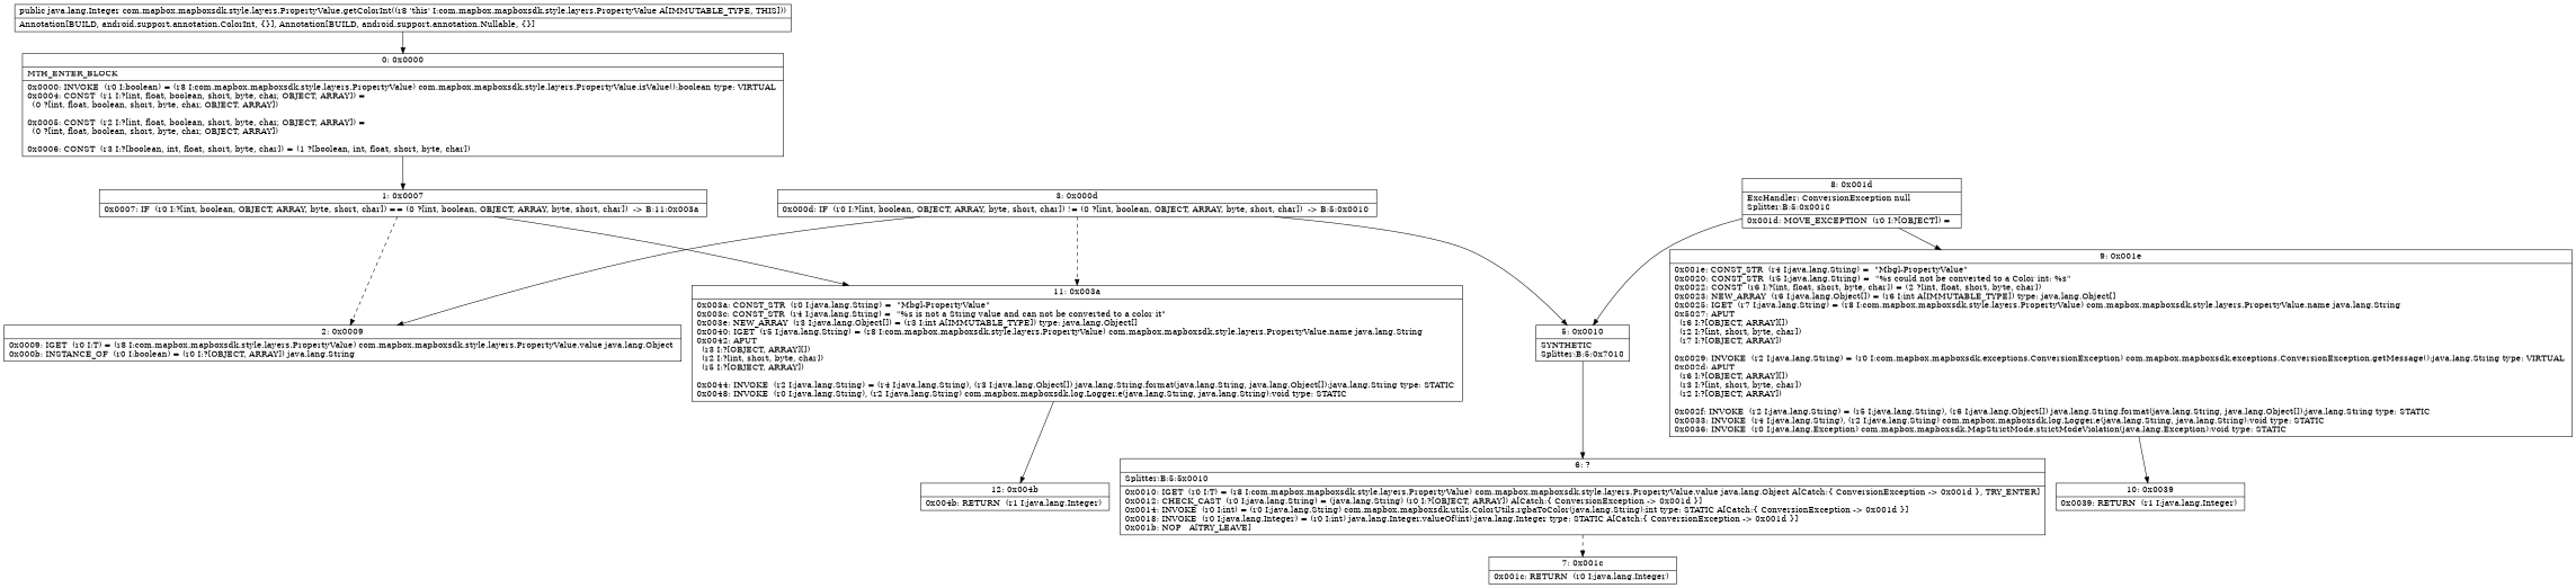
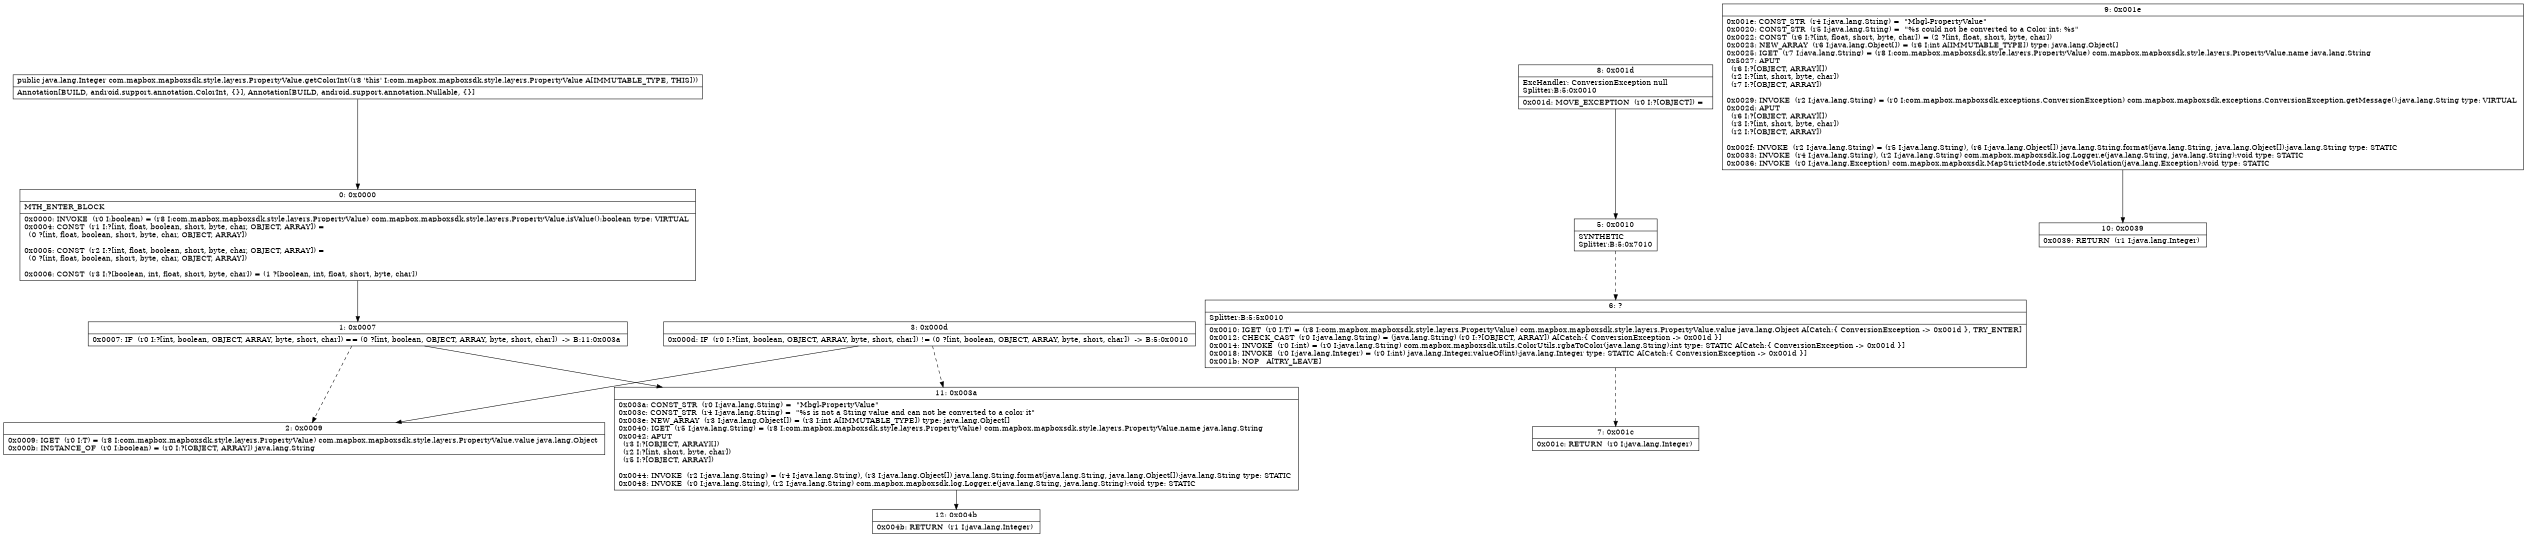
  digraph {
    node [shape=record]
    n1 [label="{0\:\ 0x0000|MTH_ENTER_BLOCK\l|0x0000: INVOKE  (r0 I:boolean) = (r8 I:com.mapbox.mapboxsdk.style.layers.PropertyValue) com.mapbox.mapboxsdk.style.layers.PropertyValue.isValue():boolean type: VIRTUAL \l0x0004: CONST  (r1 I:?[int, float, boolean, short, byte, char, OBJECT, ARRAY]) = \l  (0 ?[int, float, boolean, short, byte, char, OBJECT, ARRAY])\l \l0x0005: CONST  (r2 I:?[int, float, boolean, short, byte, char, OBJECT, ARRAY]) = \l  (0 ?[int, float, boolean, short, byte, char, OBJECT, ARRAY])\l \l0x0006: CONST  (r3 I:?[boolean, int, float, short, byte, char]) = (1 ?[boolean, int, float, short, byte, char]) \l}"]
    n2 [label="{1\:\ 0x0007|0x0007: IF  (r0 I:?[int, boolean, OBJECT, ARRAY, byte, short, char]) == (0 ?[int, boolean, OBJECT, ARRAY, byte, short, char])  \-\> B:11:0x003a \l}"]
    n3 [label="{2\:\ 0x0009|0x0009: IGET  (r0 I:T) = (r8 I:com.mapbox.mapboxsdk.style.layers.PropertyValue) com.mapbox.mapboxsdk.style.layers.PropertyValue.value java.lang.Object \l0x000b: INSTANCE_OF  (r0 I:boolean) = (r0 I:?[OBJECT, ARRAY]) java.lang.String \l}"]
    n4 [label="{11\:\ 0x003a|0x003a: CONST_STR  (r0 I:java.lang.String) =  \"Mbgl\-PropertyValue\" \l0x003c: CONST_STR  (r4 I:java.lang.String) =  \"%s is not a String value and can not be converted to a color it\" \l0x003e: NEW_ARRAY  (r3 I:java.lang.Object[]) = (r3 I:int A[IMMUTABLE_TYPE]) type: java.lang.Object[] \l0x0040: IGET  (r5 I:java.lang.String) = (r8 I:com.mapbox.mapboxsdk.style.layers.PropertyValue) com.mapbox.mapboxsdk.style.layers.PropertyValue.name java.lang.String \l0x0042: APUT  \l  (r3 I:?[OBJECT, ARRAY][])\l  (r2 I:?[int, short, byte, char])\l  (r5 I:?[OBJECT, ARRAY])\l \l0x0044: INVOKE  (r2 I:java.lang.String) = (r4 I:java.lang.String), (r3 I:java.lang.Object[]) java.lang.String.format(java.lang.String, java.lang.Object[]):java.lang.String type: STATIC \l0x0048: INVOKE  (r0 I:java.lang.String), (r2 I:java.lang.String) com.mapbox.mapboxsdk.log.Logger.e(java.lang.String, java.lang.String):void type: STATIC \l}"]
    n5 [label="{12\:\ 0x004b|0x004b: RETURN  (r1 I:java.lang.Integer) \l}"]
    n6 [label="{3\:\ 0x000d|0x000d: IF  (r0 I:?[int, boolean, OBJECT, ARRAY, byte, short, char]) != (0 ?[int, boolean, OBJECT, ARRAY, byte, short, char])  \-\> B:5:0x0010 \l}"]
    n7 [label="{5\:\ 0x0010|SYNTHETIC\lSplitter:B:5:0x7010\l}"]
    n8 [label="{6\:\ ?|Splitter:B:5:5x0010\l|0x0010: IGET  (r0 I:T) = (r8 I:com.mapbox.mapboxsdk.style.layers.PropertyValue) com.mapbox.mapboxsdk.style.layers.PropertyValue.value java.lang.Object A[Catch:\{ ConversionException \-\> 0x001d \}, TRY_ENTER]\l0x0012: CHECK_CAST  (r0 I:java.lang.String) = (java.lang.String) (r0 I:?[OBJECT, ARRAY]) A[Catch:\{ ConversionException \-\> 0x001d \}]\l0x0014: INVOKE  (r0 I:int) = (r0 I:java.lang.String) com.mapbox.mapboxsdk.utils.ColorUtils.rgbaToColor(java.lang.String):int type: STATIC A[Catch:\{ ConversionException \-\> 0x001d \}]\l0x0018: INVOKE  (r0 I:java.lang.Integer) = (r0 I:int) java.lang.Integer.valueOf(int):java.lang.Integer type: STATIC A[Catch:\{ ConversionException \-\> 0x001d \}]\l0x001b: NOP   A[TRY_LEAVE]\l}"]
    n9 [label="{7\:\ 0x001c|0x001c: RETURN  (r0 I:java.lang.Integer) \l}"]
    n10 [label="{8\:\ 0x001d|ExcHandler: ConversionException null\lSplitter:B:5:0x0010\l|0x001d: MOVE_EXCEPTION  (r0 I:?[OBJECT]) =  \l}"]
    n11 [label="{9\:\ 0x001e|0x001e: CONST_STR  (r4 I:java.lang.String) =  \"Mbgl\-PropertyValue\" \l0x0020: CONST_STR  (r5 I:java.lang.String) =  \"%s could not be converted to a Color int: %s\" \l0x0022: CONST  (r6 I:?[int, float, short, byte, char]) = (2 ?[int, float, short, byte, char]) \l0x0023: NEW_ARRAY  (r6 I:java.lang.Object[]) = (r6 I:int A[IMMUTABLE_TYPE]) type: java.lang.Object[] \l0x0025: IGET  (r7 I:java.lang.String) = (r8 I:com.mapbox.mapboxsdk.style.layers.PropertyValue) com.mapbox.mapboxsdk.style.layers.PropertyValue.name java.lang.String \l0x5027: APUT  \l  (r6 I:?[OBJECT, ARRAY][])\l  (r2 I:?[int, short, byte, char])\l  (r7 I:?[OBJECT, ARRAY])\l \l0x0029: INVOKE  (r2 I:java.lang.String) = (r0 I:com.mapbox.mapboxsdk.exceptions.ConversionException) com.mapbox.mapboxsdk.exceptions.ConversionException.getMessage():java.lang.String type: VIRTUAL \l0x002d: APUT  \l  (r6 I:?[OBJECT, ARRAY][])\l  (r3 I:?[int, short, byte, char])\l  (r2 I:?[OBJECT, ARRAY])\l \l0x002f: INVOKE  (r2 I:java.lang.String) = (r5 I:java.lang.String), (r6 I:java.lang.Object[]) java.lang.String.format(java.lang.String, java.lang.Object[]):java.lang.String type: STATIC \l0x0033: INVOKE  (r4 I:java.lang.String), (r2 I:java.lang.String) com.mapbox.mapboxsdk.log.Logger.e(java.lang.String, java.lang.String):void type: STATIC \l0x0036: INVOKE  (r0 I:java.lang.Exception) com.mapbox.mapboxsdk.MapStrictMode.strictModeViolation(java.lang.Exception):void type: STATIC \l}"]
    n12 [label="{10\:\ 0x0039|0x0039: RETURN  (r1 I:java.lang.Integer) \l}"]
    n13 [label="{public java.lang.Integer com.mapbox.mapboxsdk.style.layers.PropertyValue.getColorInt((r8 'this' I:com.mapbox.mapboxsdk.style.layers.PropertyValue A[IMMUTABLE_TYPE, THIS]))  | Annotation[BUILD, android.support.annotation.ColorInt, \{\}], Annotation[BUILD, android.support.annotation.Nullable, \{\}]\l}"]
    n1 -> n2
    n2 -> n3 [style=dashed]
    n2 -> n4
    n4 -> n5
    n6 -> n3
    n6 -> n4 [style=dashed]
-   n6 -> n7
-   n7 -> n8
+   n7 -> n8 [style=dashed]
    n8 -> n9 [style=dashed]
    n10 -> n7
-   n10 -> n11
    n11 -> n12
    n13 -> n1
  }
